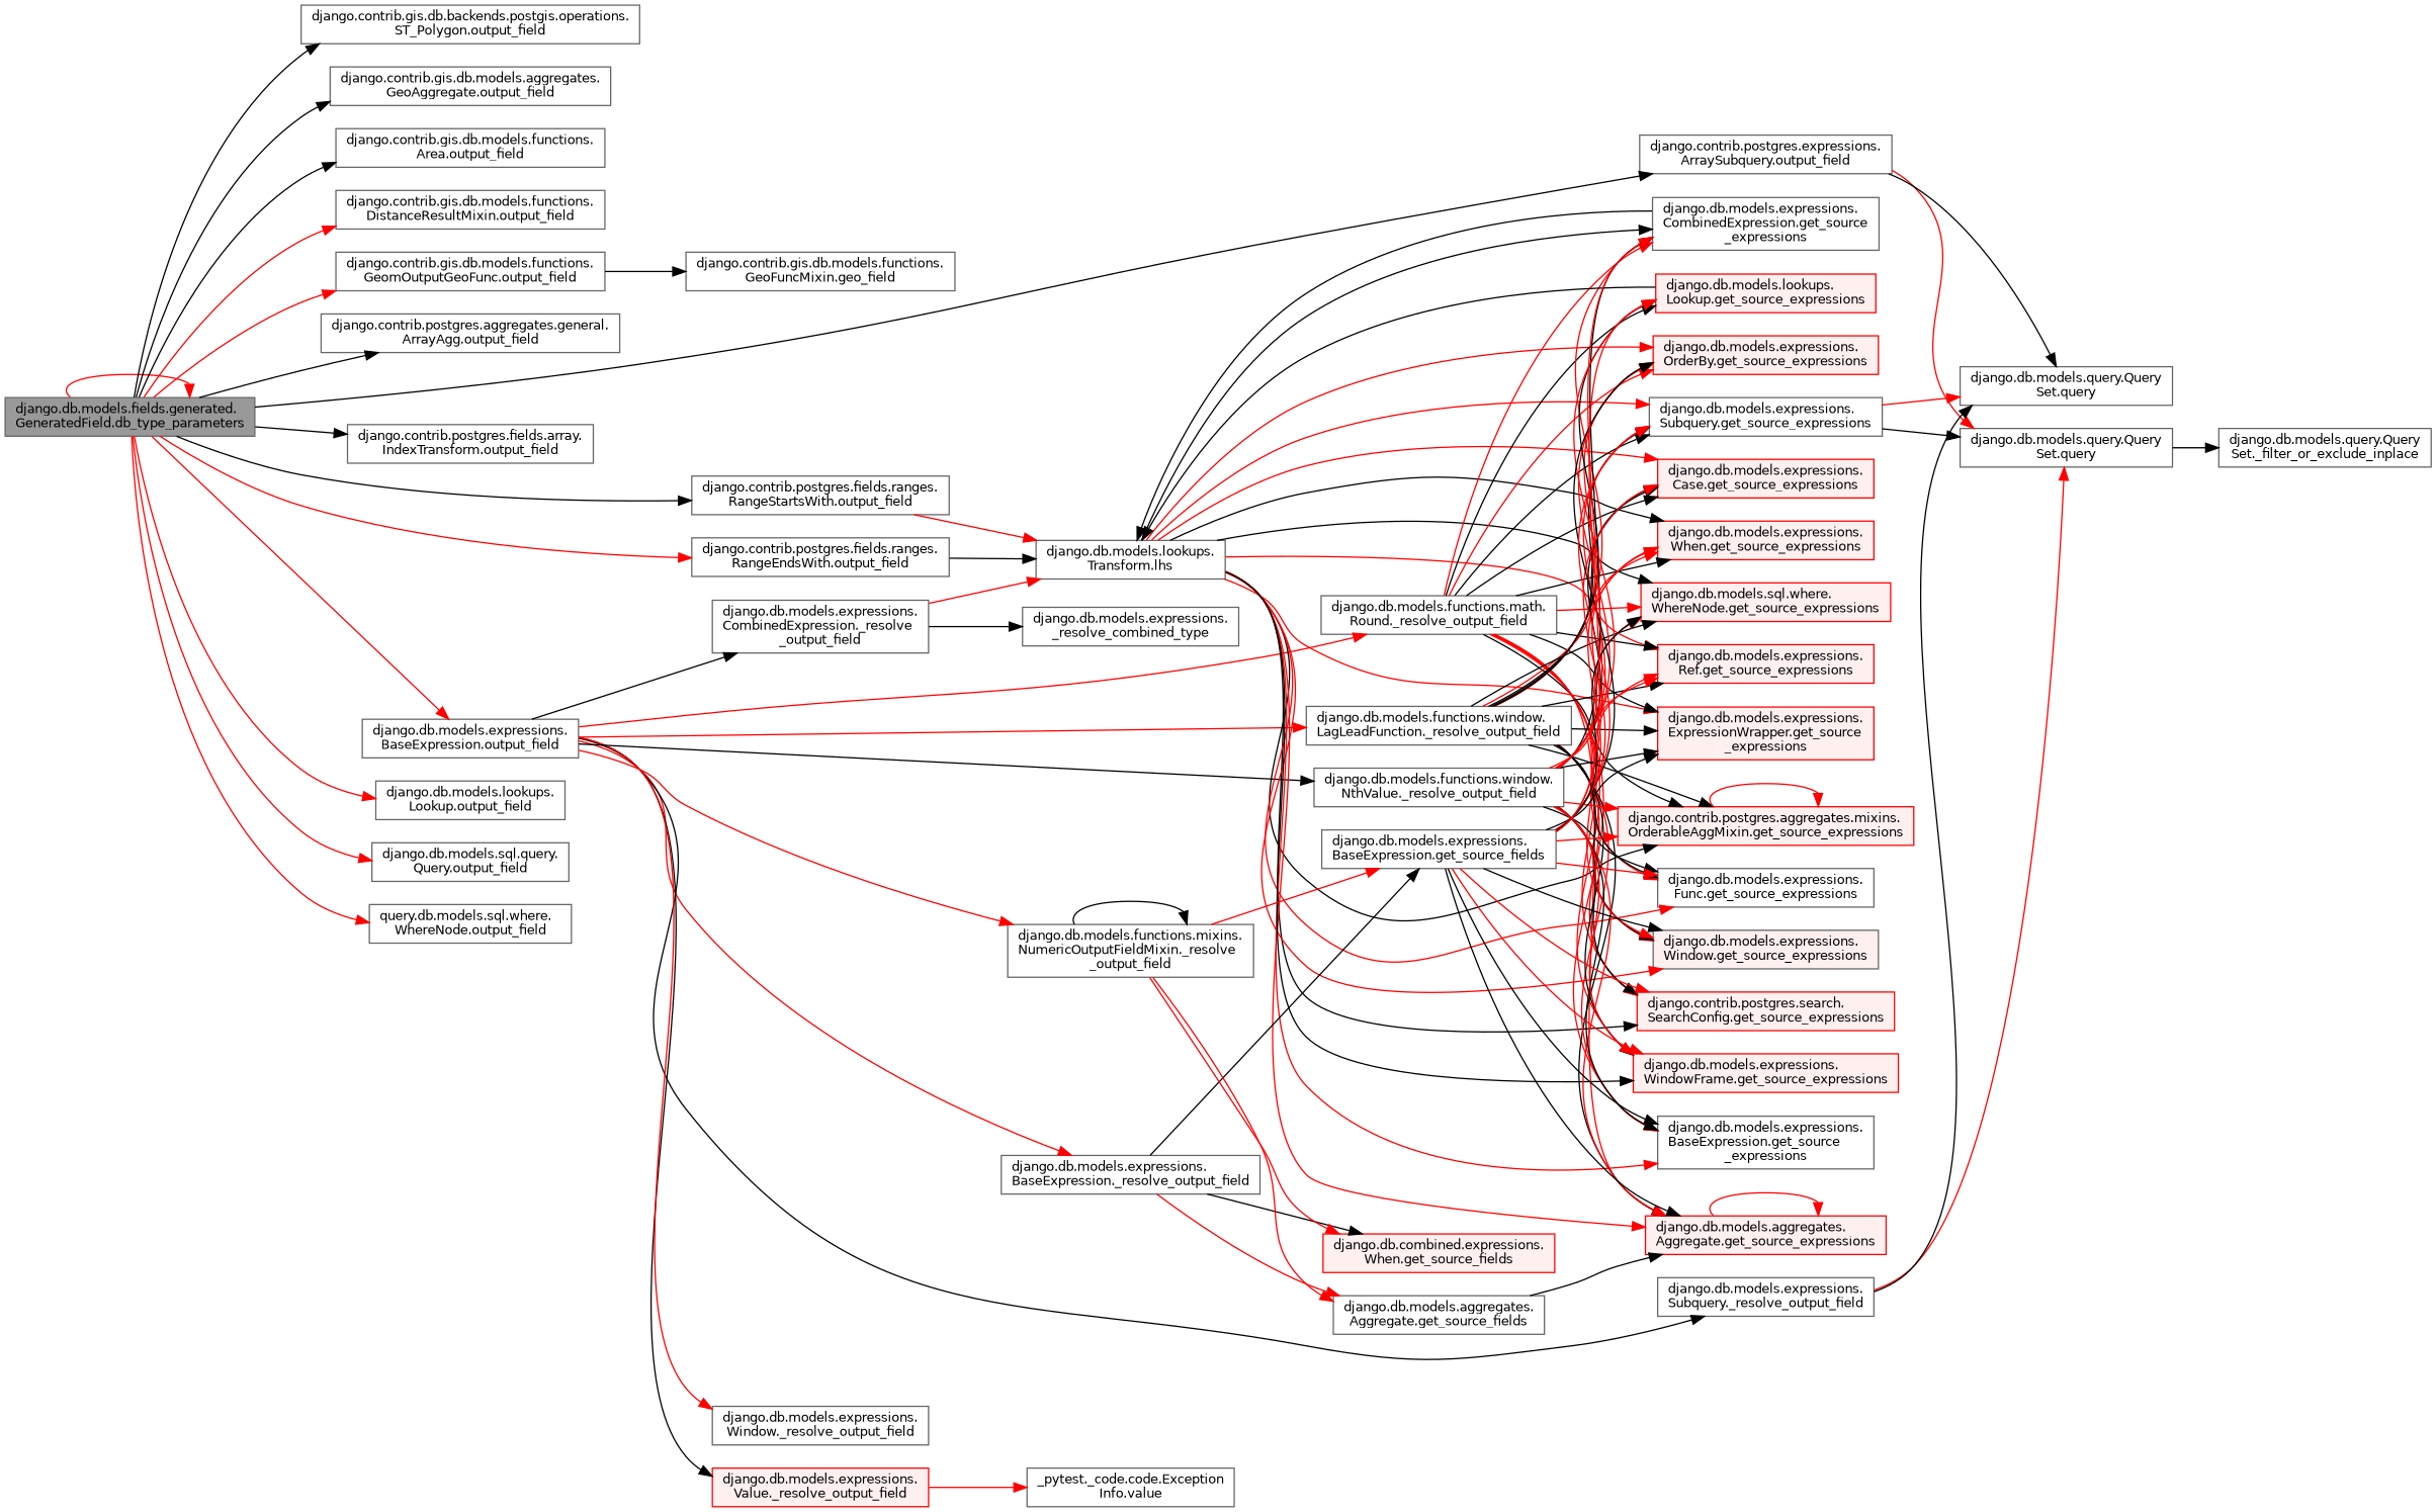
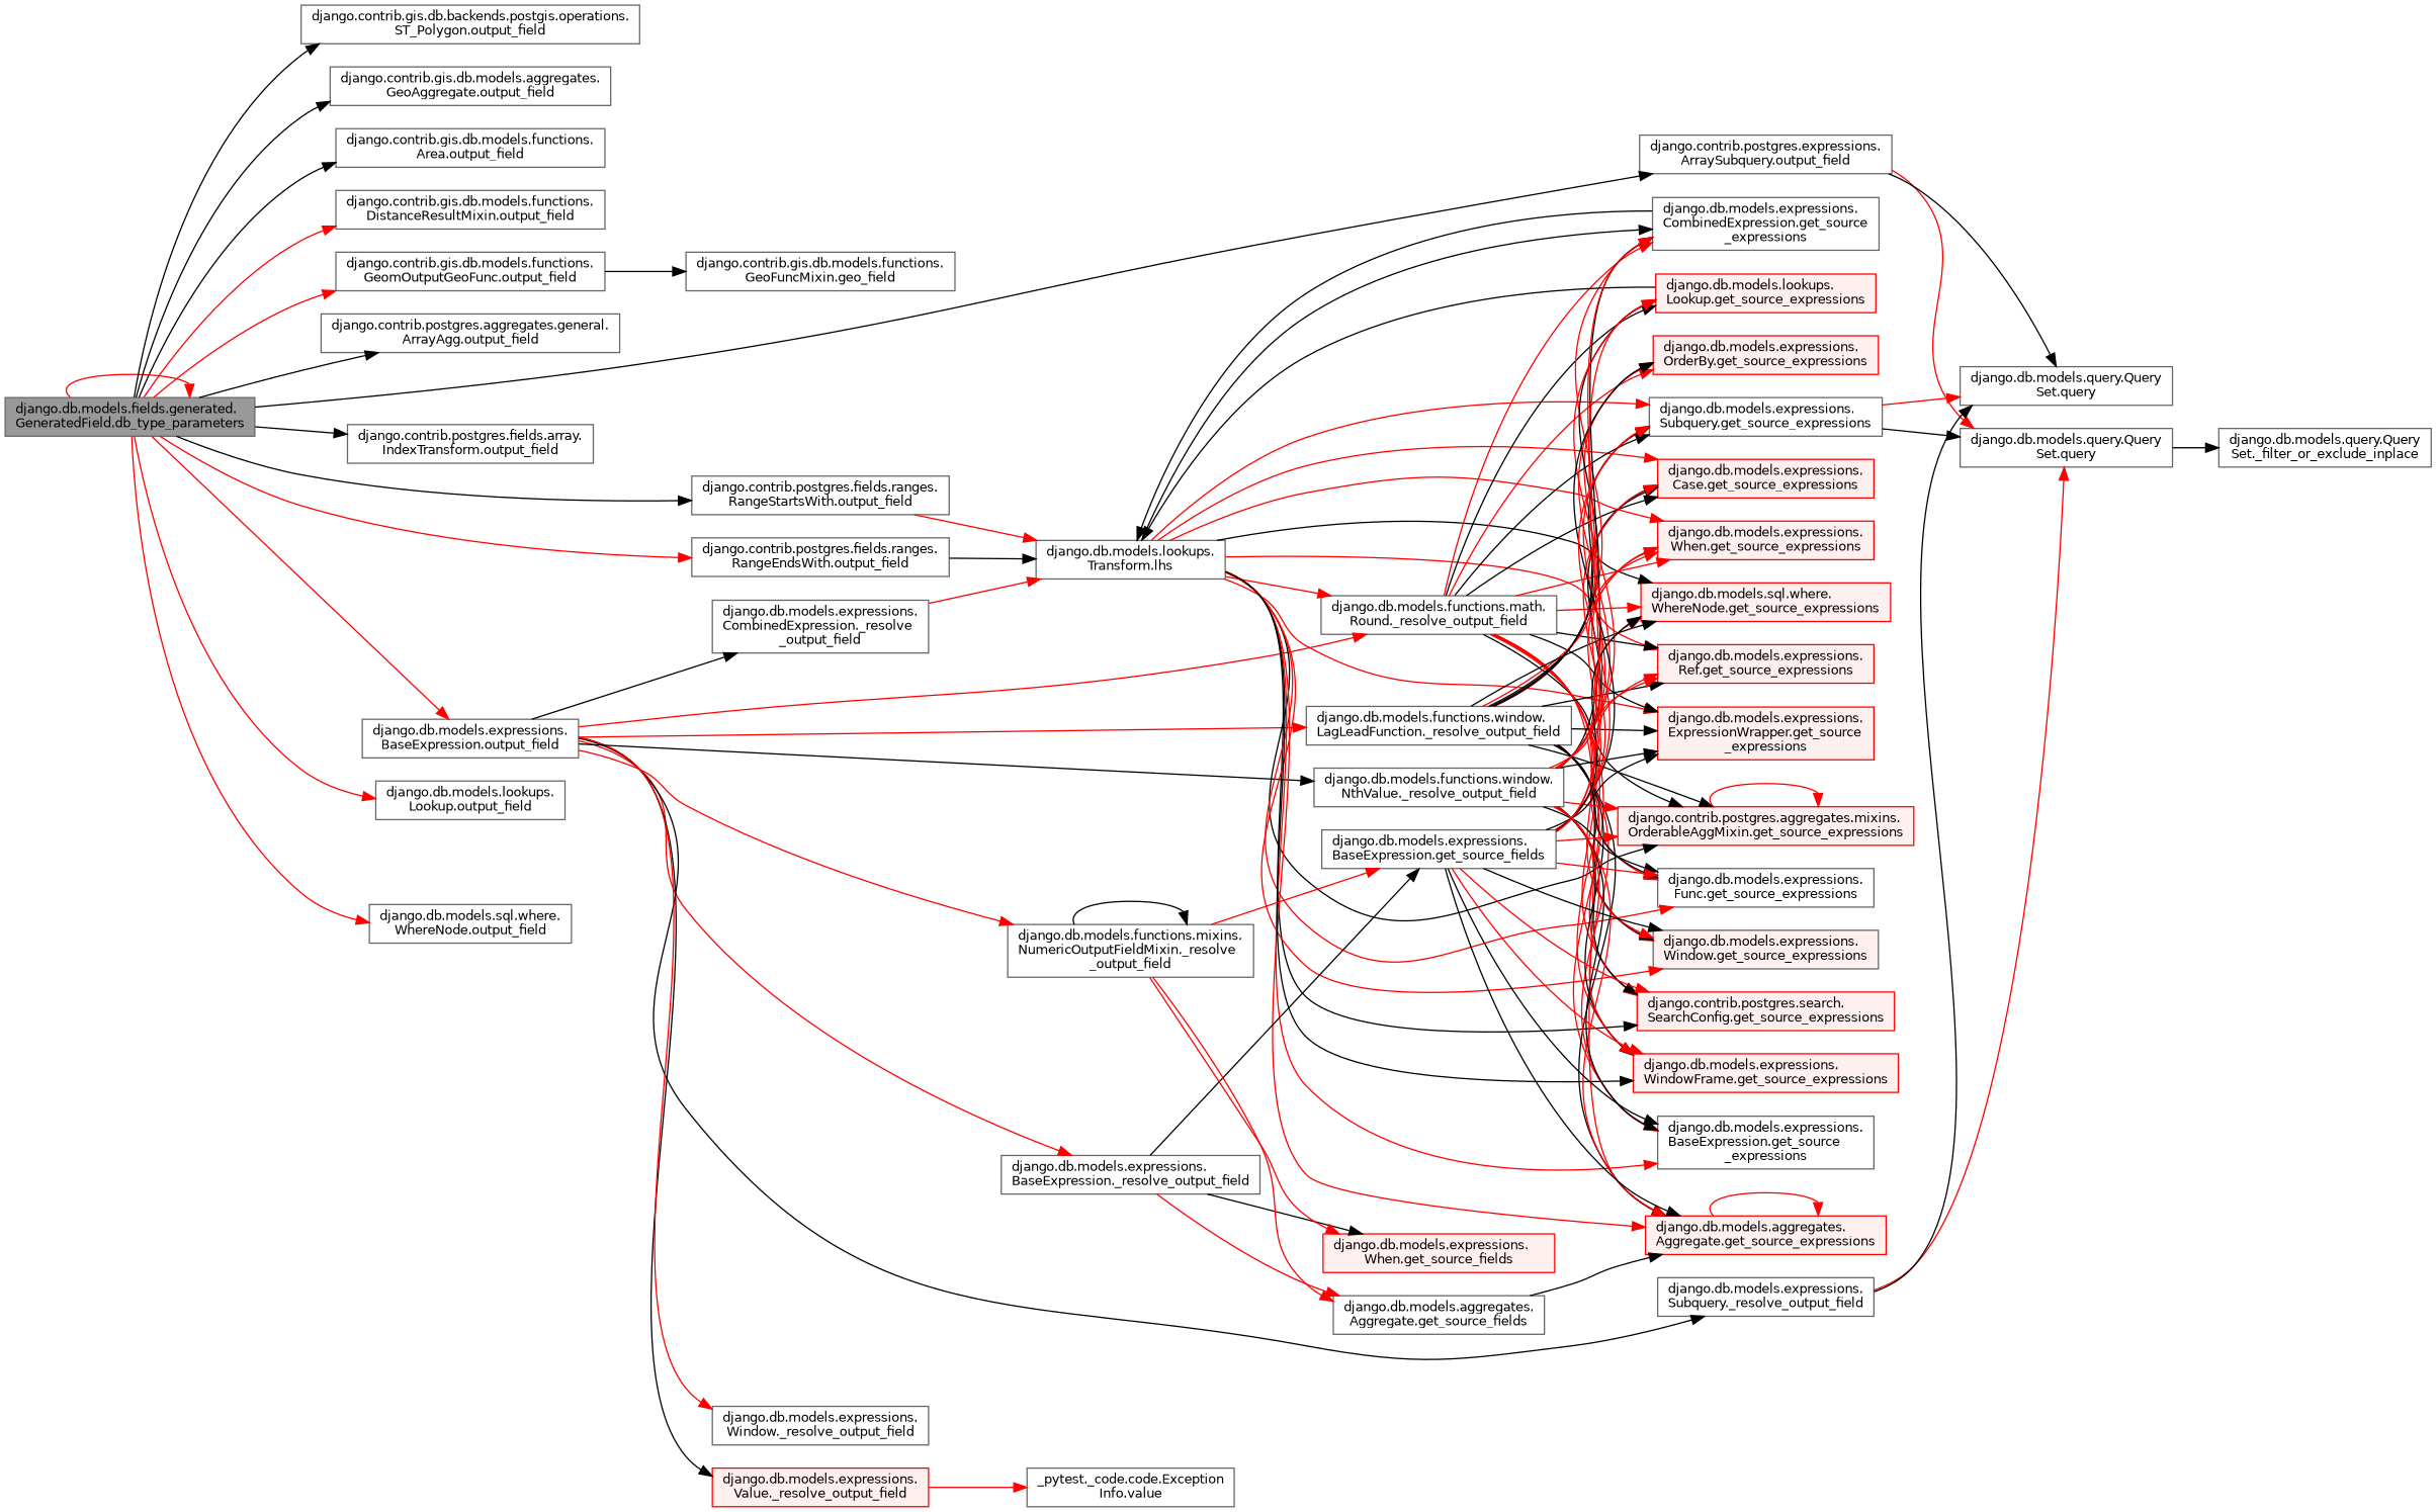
  digraph {
    rankdir=LR
    node [color=grey40 fillcolor=white fontname=Helvetica fontsize=10 shape=box style=filled]
    edge [color=red fontname=Helvetica fontsize=10 labelfontname=Helvetica labelfontsize=10 style=solid]
    n1 [color=gray40 fillcolor=grey60 fontcolor=black height=0.2 label="django.db.models.fields.generated.\lGeneratedField.db_type_parameters" width=0.4]
    n2 [height=0.2 label="django.contrib.gis.db.backends.postgis.operations.\lST_Polygon.output_field" width=0.4]
    n3 [height=0.2 label="django.contrib.gis.db.models.aggregates.\lGeoAggregate.output_field" width=0.4]
    n4 [height=0.2 label="django.contrib.gis.db.models.functions.\lArea.output_field" width=0.4]
    n5 [height=0.2 label="django.contrib.gis.db.models.functions.\lDistanceResultMixin.output_field" width=0.4]
    n6 [height=0.2 label="django.contrib.gis.db.models.functions.\lGeomOutputGeoFunc.output_field" width=0.4]
    n7 [height=0.2 label="django.contrib.postgres.aggregates.general.\lArrayAgg.output_field" width=0.4]
    n8 [height=0.2 label="django.contrib.postgres.expressions.\lArraySubquery.output_field" width=0.4]
    n9 [height=0.2 label="django.contrib.postgres.fields.array.\lIndexTransform.output_field" width=0.4]
    n10 [height=0.2 label="django.contrib.postgres.fields.ranges.\lRangeEndsWith.output_field" width=0.4]
    n11 [height=0.2 label="django.contrib.postgres.fields.ranges.\lRangeStartsWith.output_field" width=0.4]
    n12 [height=0.2 label="django.db.models.expressions.\lBaseExpression.output_field" width=0.4]
    n13 [height=0.2 label="django.db.models.lookups.\lLookup.output_field" width=0.4]
-   n14 [height=0.2 label="django.db.models.sql.query.\lQuery.output_field" width=0.4]
-   n15 [height=0.2 label="query.db.models.sql.where.\lWhereNode.output_field" width=0.4]
+   n15 [height=0.2 label="django.db.models.sql.where.\lWhereNode.output_field" width=0.4]
    n16 [height=0.2 label="django.contrib.gis.db.models.functions.\lGeoFuncMixin.geo_field" width=0.4]
    n17 [height=0.2 label="django.db.models.query.Query\lSet.query" width=0.4]
    n18 [height=0.2 label="django.db.models.query.Query\lSet.query" width=0.4]
    n19 [height=0.2 label="django.db.models.lookups.\lTransform.lhs" width=0.4]
    n20 [height=0.2 label="django.db.models.expressions.\lBaseExpression._resolve_output_field" width=0.4]
    n21 [height=0.2 label="django.db.models.expressions.\lCombinedExpression._resolve\l_output_field" width=0.4]
    n22 [height=0.2 label="django.db.models.expressions.\lSubquery._resolve_output_field" width=0.4]
    n23 [color=red fillcolor="#FFF0F0" height=0.2 label="django.db.models.expressions.\lValue._resolve_output_field" width=0.4]
    n24 [height=0.2 label="django.db.models.expressions.\lWindow._resolve_output_field" width=0.4]
    n25 [height=0.2 label="django.db.models.functions.math.\lRound._resolve_output_field" width=0.4]
    n26 [height=0.2 label="django.db.models.functions.mixins.\lNumericOutputFieldMixin._resolve\l_output_field" width=0.4]
    n27 [height=0.2 label="django.db.models.functions.window.\lLagLeadFunction._resolve_output_field" width=0.4]
    n28 [height=0.2 label="django.db.models.functions.window.\lNthValue._resolve_output_field" width=0.4]
    n29 [height=0.2 label="django.db.models.query.Query\lSet._filter_or_exclude_inplace" width=0.4]
    n30 [color=red fillcolor="#FFF0F0" height=0.2 label="django.contrib.postgres.aggregates.mixins.\lOrderableAggMixin.get_source_expressions" width=0.4]
    n31 [color=red fillcolor="#FFF0F0" height=0.2 label="django.contrib.postgres.search.\lSearchConfig.get_source_expressions" width=0.4]
    n32 [color=red fillcolor="#FFF0F0" height=0.2 label="django.db.models.aggregates.\lAggregate.get_source_expressions" width=0.4]
    n33 [height=0.2 label="django.db.models.expressions.\lBaseExpression.get_source\l_expressions" width=0.4]
    n34 [color=red fillcolor="#FFF0F0" height=0.2 label="django.db.models.expressions.\lCase.get_source_expressions" width=0.4]
    n35 [height=0.2 label="django.db.models.expressions.\lCombinedExpression.get_source\l_expressions" width=0.4]
    n36 [color=red fillcolor="#FFF0F0" height=0.2 label="django.db.models.expressions.\lExpressionWrapper.get_source\l_expressions" width=0.4]
    n37 [height=0.2 label="django.db.models.expressions.\lFunc.get_source_expressions" width=0.4]
    n38 [color=red fillcolor="#FFF0F0" height=0.2 label="django.db.models.expressions.\lOrderBy.get_source_expressions" width=0.4]
    n39 [color=red fillcolor="#FFF0F0" height=0.2 label="django.db.models.expressions.\lRef.get_source_expressions" width=0.4]
    n40 [height=0.2 label="django.db.models.expressions.\lSubquery.get_source_expressions" width=0.4]
    n41 [color=red fillcolor="#FFF0F0" height=0.2 label="django.db.models.expressions.\lWhen.get_source_expressions" width=0.4]
    n42 [fillcolor="#FFF0F0" height=0.2 label="django.db.models.expressions.\lWindow.get_source_expressions" width=0.4]
    n43 [color=red fillcolor="#FFF0F0" height=0.2 label="django.db.models.expressions.\lWindowFrame.get_source_expressions" width=0.4]
    n44 [color=red fillcolor="#FFF0F0" height=0.2 label="django.db.models.sql.where.\lWhereNode.get_source_expressions" width=0.4]
    n45 [color=red fillcolor="#FFF0F0" height=0.2 label="django.db.models.lookups.\lLookup.get_source_expressions" width=0.4]
    n46 [height=0.2 label="django.db.models.aggregates.\lAggregate.get_source_fields" width=0.4]
    n47 [height=0.2 label="django.db.models.expressions.\lBaseExpression.get_source_fields" width=0.4]
-   n48 [color=red fillcolor="#FFF0F0" height=0.2 label="django.db.combined.expressions.\lWhen.get_source_fields" width=0.4]
-   n49 [height=0.2 label="django.db.models.expressions.\l_resolve_combined_type" width=0.4]
+   n48 [color=red fillcolor="#FFF0F0" height=0.2 label="django.db.models.expressions.\lWhen.get_source_fields" width=0.4]
    n50 [height=0.2 label="_pytest._code.code.Exception\lInfo.value" width=0.4]
    n1 -> n1
    n1 -> n2 [color=black]
    n1 -> n3 [color=black]
    n1 -> n4 [color=black]
    n1 -> n5
    n1 -> n6
    n1 -> n7 [color=black]
    n1 -> n8 [color=black]
    n1 -> n9 [color=black]
    n1 -> n10
    n1 -> n11 [color=black]
    n1 -> n12
    n1 -> n13
-   n1 -> n14
    n1 -> n15
    n6 -> n16 [color=black]
    n8 -> n17
    n8 -> n18 [color=black]
    n10 -> n19 [color=black]
    n11 -> n19
    n12 -> n20
    n12 -> n21 [color=black]
    n12 -> n22 [color=black]
    n12 -> n23 [color=black]
    n12 -> n24
    n12 -> n25
    n12 -> n26
    n12 -> n27
    n12 -> n28 [color=black]
    n17 -> n29 [color=black]
    n19 -> n30 [color=black]
    n19 -> n31 [color=black]
    n19 -> n32
    n19 -> n33
    n19 -> n34
    n19 -> n35 [color=black]
    n19 -> n36
    n19 -> n37
-   n19 -> n38
+   n19 -> n25
    n19 -> n39
    n19 -> n40
-   n19 -> n41 [color=black]
+   n19 -> n41
    n19 -> n42
    n19 -> n43 [color=black]
    n19 -> n44 [color=black]
    n20 -> n46
    n20 -> n47 [color=black]
    n20 -> n48 [color=black]
    n21 -> n19
-   n21 -> n49 [color=black]
    n22 -> n17
    n22 -> n18 [color=black]
    n23 -> n50
    n25 -> n30 [color=black]
    n25 -> n31
    n25 -> n32
    n25 -> n33
    n25 -> n34 [color=black]
    n25 -> n35
    n25 -> n36 [color=black]
    n25 -> n37
    n25 -> n38
    n25 -> n39 [color=black]
    n25 -> n40 [color=black]
-   n25 -> n41 [color=black]
+   n25 -> n41
    n25 -> n42
    n25 -> n43
    n25 -> n44
    n25 -> n45 [color=black]
    n26 -> n26 [color=black]
    n26 -> n46
    n26 -> n47
    n26 -> n48
    n27 -> n30 [color=black]
    n27 -> n31
    n27 -> n32 [color=black]
    n27 -> n33
    n27 -> n34 [color=black]
    n27 -> n35
    n27 -> n36 [color=black]
    n27 -> n37 [color=black]
    n27 -> n38
    n27 -> n39 [color=black]
    n27 -> n40 [color=black]
    n27 -> n41
    n27 -> n42 [color=black]
    n27 -> n43 [color=black]
    n27 -> n44 [color=black]
    n27 -> n45 [color=black]
    n28 -> n30
    n28 -> n31 [color=black]
    n28 -> n32
    n28 -> n33 [color=black]
    n28 -> n34 [color=black]
    n28 -> n35 [color=black]
    n28 -> n36 [color=black]
    n28 -> n37 [color=black]
    n28 -> n38
    n28 -> n39
    n28 -> n40
    n28 -> n41
    n28 -> n42
    n28 -> n43
    n28 -> n44
    n28 -> n45
    n30 -> n30
    n32 -> n32
    n35 -> n19 [color=black]
    n40 -> n17 [color=black]
    n40 -> n18
    n45 -> n19 [color=black]
    n46 -> n32 [color=black]
    n47 -> n30
    n47 -> n31
    n47 -> n32 [color=black]
    n47 -> n33 [color=black]
    n47 -> n34
    n47 -> n35
    n47 -> n36 [color=black]
    n47 -> n37
    n47 -> n38 [color=black]
    n47 -> n39
    n47 -> n40
    n47 -> n41
    n47 -> n42 [color=black]
    n47 -> n43
    n47 -> n44 [color=black]
    n47 -> n45
  }
